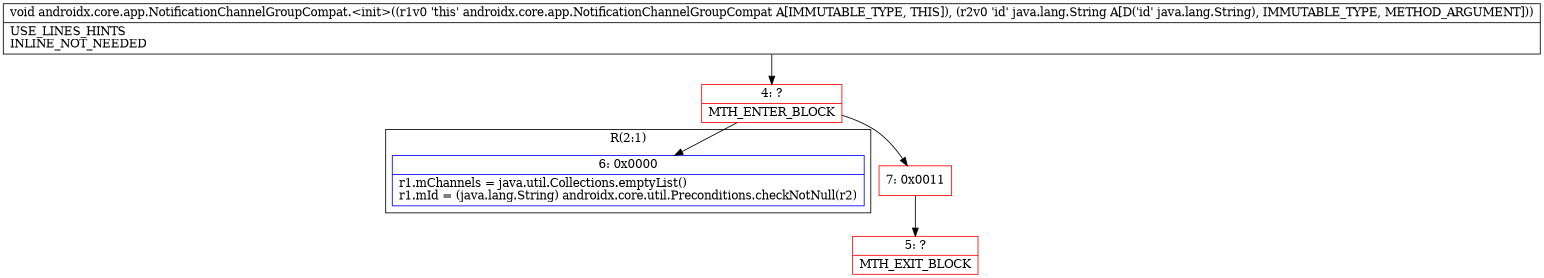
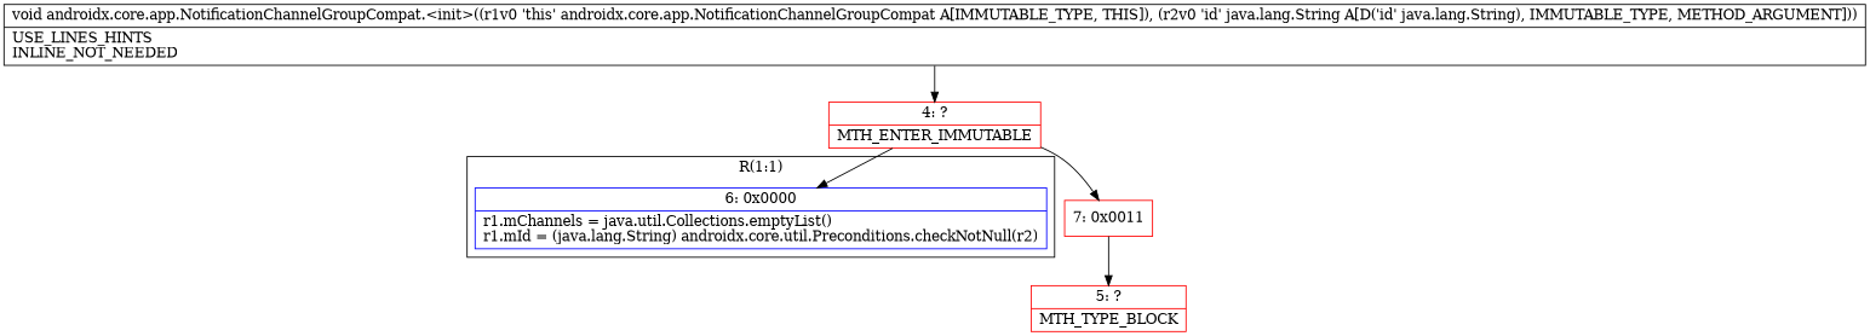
  digraph {
    node [color=red shape=record]
    n1 [color=blue label="{6\:\ 0x0000|r1.mChannels = java.util.Collections.emptyList()\lr1.mId = (java.lang.String) androidx.core.util.Preconditions.checkNotNull(r2)\l}"]
    n2 [label="{7\:\ 0x0011}"]
-   n3 [label="{5\:\ ?|MTH_EXIT_BLOCK\l}"]
-   n4 [label="{4\:\ ?|MTH_ENTER_BLOCK\l}"]
+   n3 [label="{5\:\ ?|MTH_TYPE_BLOCK\l}"]
+   n4 [label="{4\:\ ?|MTH_ENTER_IMMUTABLE\l}"]
    n5 [label="{void androidx.core.app.NotificationChannelGroupCompat.\<init\>((r1v0 'this' androidx.core.app.NotificationChannelGroupCompat A[IMMUTABLE_TYPE, THIS]), (r2v0 'id' java.lang.String A[D('id' java.lang.String), IMMUTABLE_TYPE, METHOD_ARGUMENT]))  | USE_LINES_HINTS\lINLINE_NOT_NEEDED\l}" color=""]
    subgraph cluster_1 {
-     label="R(2:1)"
+     label="R(1:1)"
      n1
    }
    n2 -> n3
    n4 -> n1
    n4 -> n2
    n5 -> n4
  }
